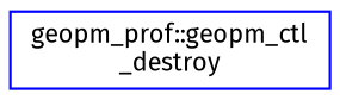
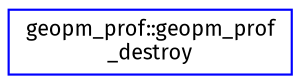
  digraph {
    rankdir=LR
    fontname="Fira Sans"
-   n1 [color=blue fillcolor=white fontname="Fira Sans" fontsize=10 height=0.2 label="geopm_prof::geopm_ctl\l_destroy" shape=record style=filled width=0.4]
+   n1 [color=blue fillcolor=white fontname="Fira Sans" fontsize=10 height=0.2 label="geopm_prof::geopm_prof\l_destroy" shape=record style=filled width=0.4]
  }
